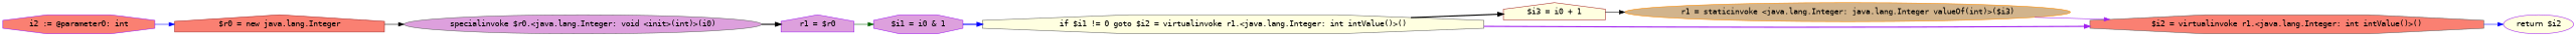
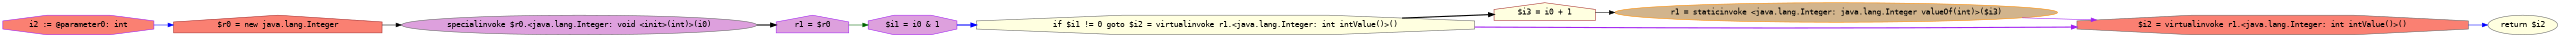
  digraph {
    fontname="DejaVu Sans Mono"
    rankdir=LR
    node [color=gray40 fillcolor=salmon fontname="DejaVu Sans Mono" shape=octagon style=filled]
    edge [color=black fontname="DejaVu Sans Mono" style=solid]
    n1 [color=purple label="i2 := @parameter0: int"]
    "$r0 = new java.lang.Integer" [color=brown shape=house]
    "specialinvoke $r0.<java.lang.Integer: void <init>(int)>(i0)" [fillcolor=plum shape=ellipse]
    "r1 = $r0" [color=purple fillcolor=plum shape=house]
    "$i1 = i0 & 1" [color=purple fillcolor=plum]
    "if $i1 != 0 goto $i2 = virtualinvoke r1.<java.lang.Integer: int intValue()>()" [fillcolor=lightyellow]
    "$i3 = i0 + 1" [color=brown fillcolor=lightyellow shape=house]
    "$i2 = virtualinvoke r1.<java.lang.Integer: int intValue()>()"
    "r1 = staticinvoke <java.lang.Integer: java.lang.Integer valueOf(int)>($i3)" [color=darkorange fillcolor=tan shape=ellipse]
-   "return $i2" [color=purple fillcolor=lightyellow shape=ellipse]
+   "return $i2" [fillcolor=lightyellow shape=ellipse]
    n1 -> "$r0 = new java.lang.Integer" [color=blue]
    "$r0 = new java.lang.Integer" -> "specialinvoke $r0.<java.lang.Integer: void <init>(int)>(i0)"
    "specialinvoke $r0.<java.lang.Integer: void <init>(int)>(i0)" -> "r1 = $r0" [style=bold]
    "r1 = $r0" -> "$i1 = i0 & 1" [color=darkgreen]
    "$i1 = i0 & 1" -> "if $i1 != 0 goto $i2 = virtualinvoke r1.<java.lang.Integer: int intValue()>()" [color=blue style=bold]
    "if $i1 != 0 goto $i2 = virtualinvoke r1.<java.lang.Integer: int intValue()>()" -> "$i3 = i0 + 1" [style=bold]
    "if $i1 != 0 goto $i2 = virtualinvoke r1.<java.lang.Integer: int intValue()>()" -> "$i2 = virtualinvoke r1.<java.lang.Integer: int intValue()>()" [color=purple style=bold]
    "$i3 = i0 + 1" -> "r1 = staticinvoke <java.lang.Integer: java.lang.Integer valueOf(int)>($i3)"
    "$i2 = virtualinvoke r1.<java.lang.Integer: int intValue()>()" -> "return $i2" [color=blue]
    "r1 = staticinvoke <java.lang.Integer: java.lang.Integer valueOf(int)>($i3)" -> "$i2 = virtualinvoke r1.<java.lang.Integer: int intValue()>()" [color=purple]
  }
